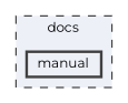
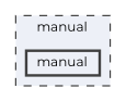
  digraph {
    compound=true
    fontname=Montserrat
    n1 [color=grey25 fillcolor="#edf0f7" fontname=Montserrat fontsize=10 height=0.2 label=manual shape=box style="filled,bold" width=0.4]
    subgraph cluster_1 {
      bgcolor="#edf0f7"
      fontsize=10
-     label=docs
+     label=manual
      pencolor=grey25
      style="filled,dashed"
      n1
    }
  }
